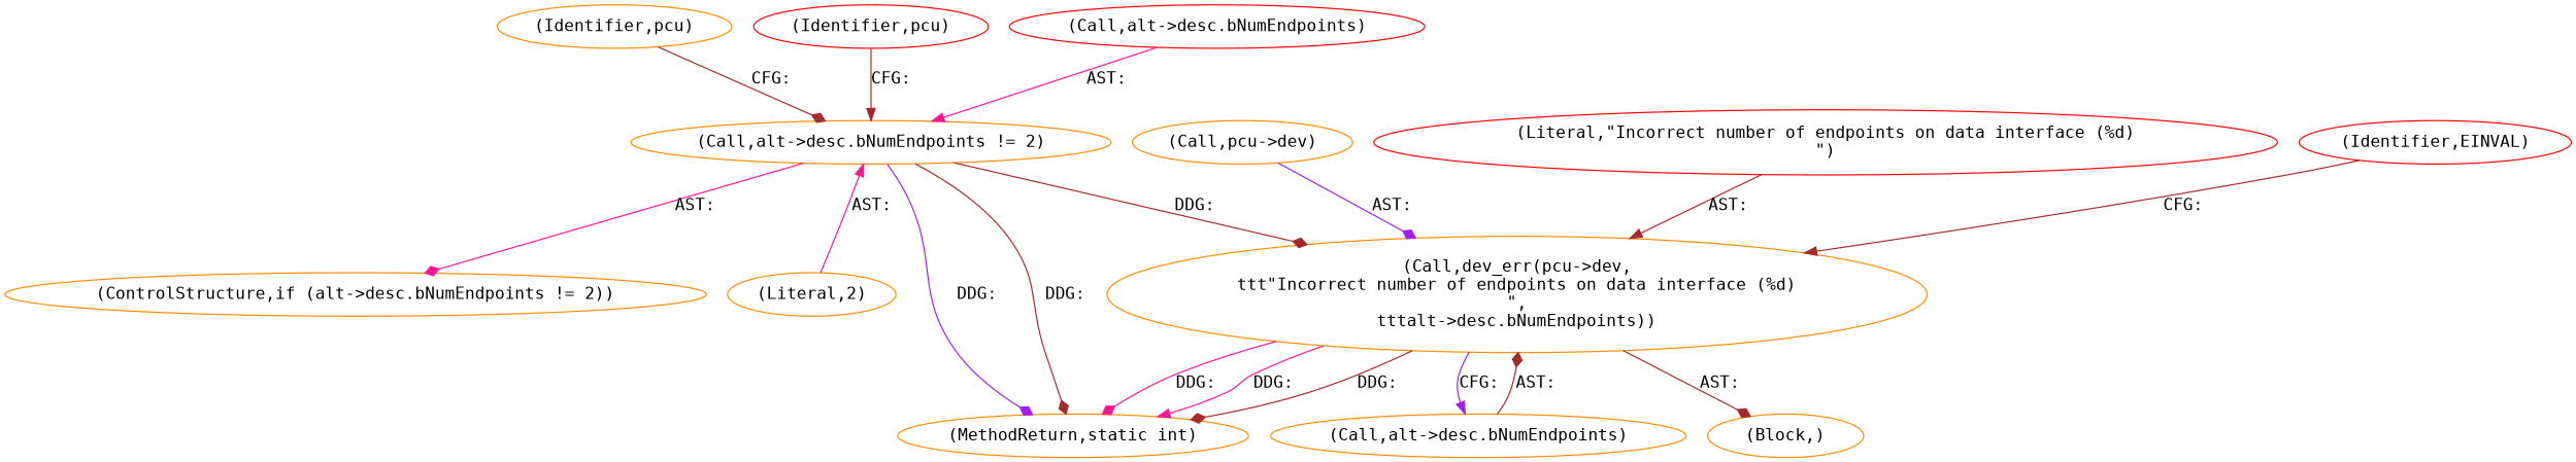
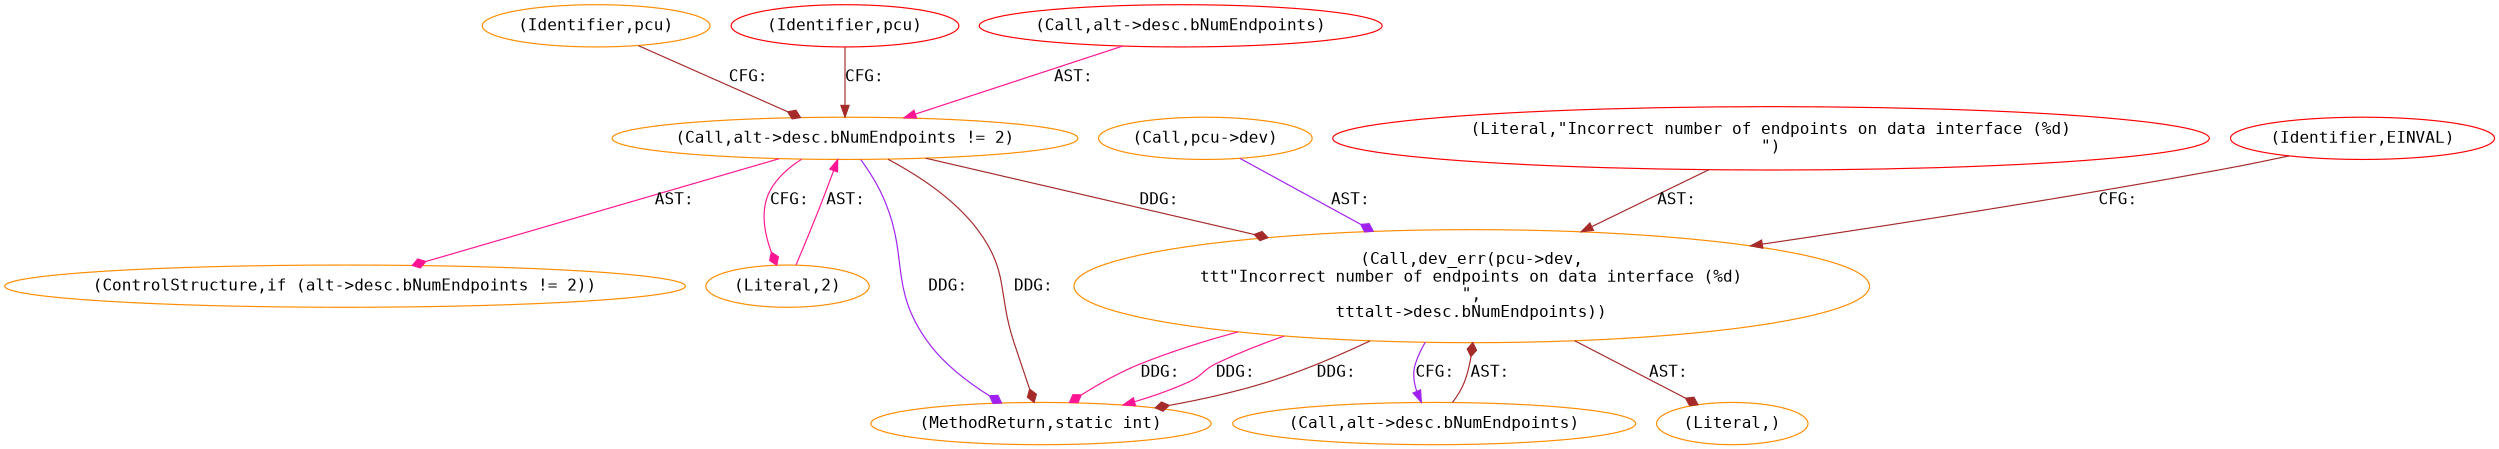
  digraph {
    fontname="DejaVu Sans Mono"
    node [color=darkorange fontname="DejaVu Sans Mono"]
    edge [arrowhead=diamond color=brown fontname="DejaVu Sans Mono"]
    n1 [label="(Call,dev_err(pcu->dev,\n\t\t\t\"Incorrect number of endpoints on data interface (%d)\n\",\n\t\t\talt->desc.bNumEndpoints))"]
-   n2 [label="(Block,)"]
+   n2 [label="(Literal,)"]
    n3 [label="(MethodReturn,static int)"]
    n4 [label="(Call,alt->desc.bNumEndpoints)"]
    n5 [label="(Call,alt->desc.bNumEndpoints != 2)"]
    n6 [label="(ControlStructure,if (alt->desc.bNumEndpoints != 2))"]
    n7 [label="(Literal,2)"]
    n8 [label="(Identifier,pcu)"]
    n9 [label="(Call,pcu->dev)"]
    n10 [color=red label="(Identifier,pcu)"]
    n11 [color=red label="(Literal,\"Incorrect number of endpoints on data interface (%d)\n\")"]
    n12 [color=red label="(Call,alt->desc.bNumEndpoints)"]
    n13 [color=red label="(Identifier,EINVAL)"]
    n1 -> n2 [label="AST: "]
    n1 -> n3 [label="DDG: "]
    n1 -> n3 [color=deeppink label="DDG: "]
    n1 -> n3 [arrowhead=normal color=deeppink label="DDG: "]
    n1 -> n4 [arrowhead=normal color=purple label="CFG: "]
    n4 -> n1 [label="AST: "]
    n5 -> n1 [label="DDG: "]
    n5 -> n3 [color=purple label="DDG: "]
    n5 -> n3 [label="DDG: "]
    n5 -> n6 [color=deeppink label="AST: "]
+   n5 -> n7 [color=deeppink label="CFG: "]
    n7 -> n5 [arrowhead=normal color=deeppink label="AST: "]
    n8 -> n5 [label="CFG: "]
    n9 -> n1 [color=purple label="AST: "]
    n10 -> n5 [arrowhead=normal label="CFG: "]
    n11 -> n1 [arrowhead=normal label="AST: "]
    n12 -> n5 [arrowhead=normal color=deeppink label="AST: "]
    n13 -> n1 [arrowhead=normal label="CFG: "]
  }
